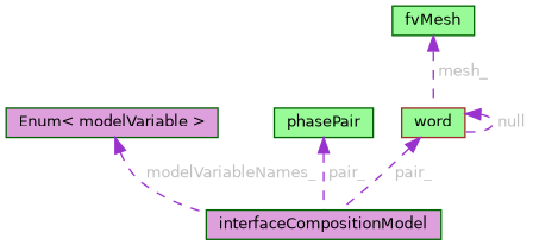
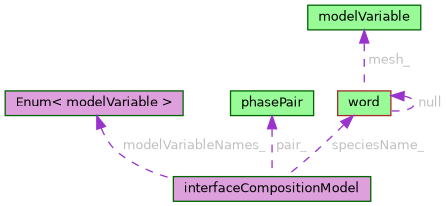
  digraph {
    node [color=darkgreen fillcolor=palegreen fontname=Helvetica fontsize=10 shape=box style=filled]
    edge [color=darkorchid3 dir=back fontcolor=grey fontname=Helvetica fontsize=10 labelfontname=Helvetica labelfontsize=10 style=dashed]
    n1 [fillcolor=plum fontcolor=black height=0.2 label=interfaceCompositionModel width=0.4]
    n2 [fillcolor=plum height=0.2 label="Enum\< modelVariable \>" width=0.4]
    n3 [height=0.2 label=phasePair width=0.4]
    n4 [color=brown height=0.2 label=word width=0.4]
-   n5 [height=0.2 label=fvMesh width=0.4]
+   n5 [height=0.2 label=modelVariable width=0.4]
    n2 -> n1 [label=" modelVariableNames_"]
    n3 -> n1 [label=" pair_"]
-   n4 -> n1 [label=" pair_"]
+   n4 -> n1 [label=" speciesName_"]
    n4 -> n4 [label=" null"]
    n5 -> n4 [label=" mesh_"]
  }
